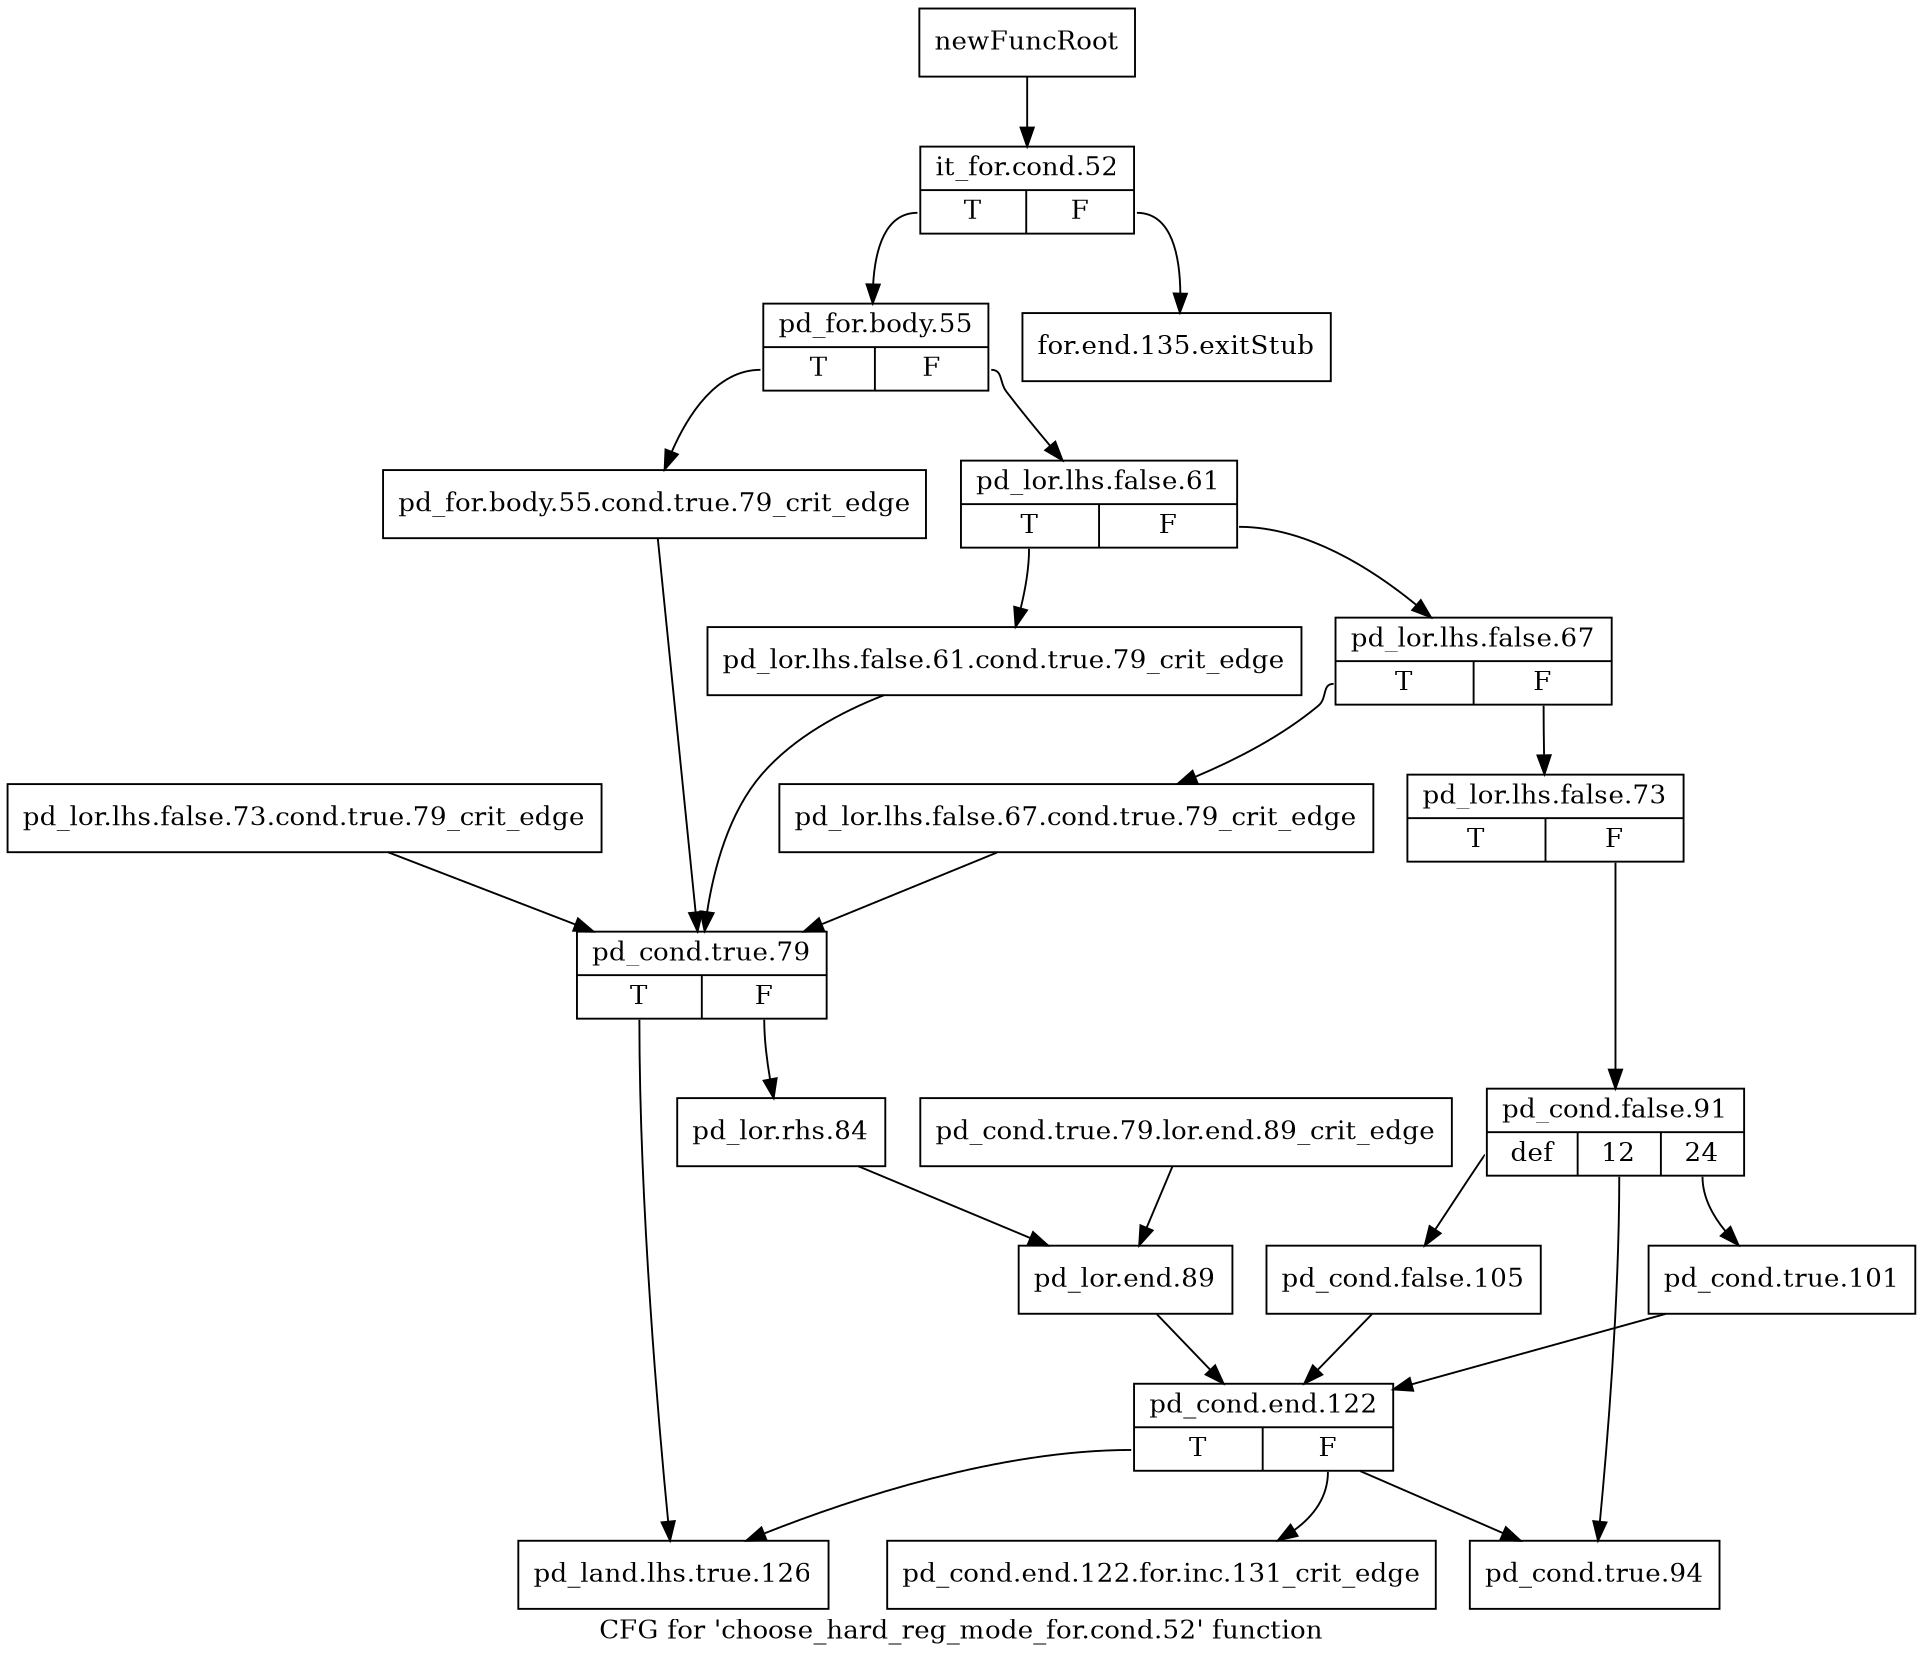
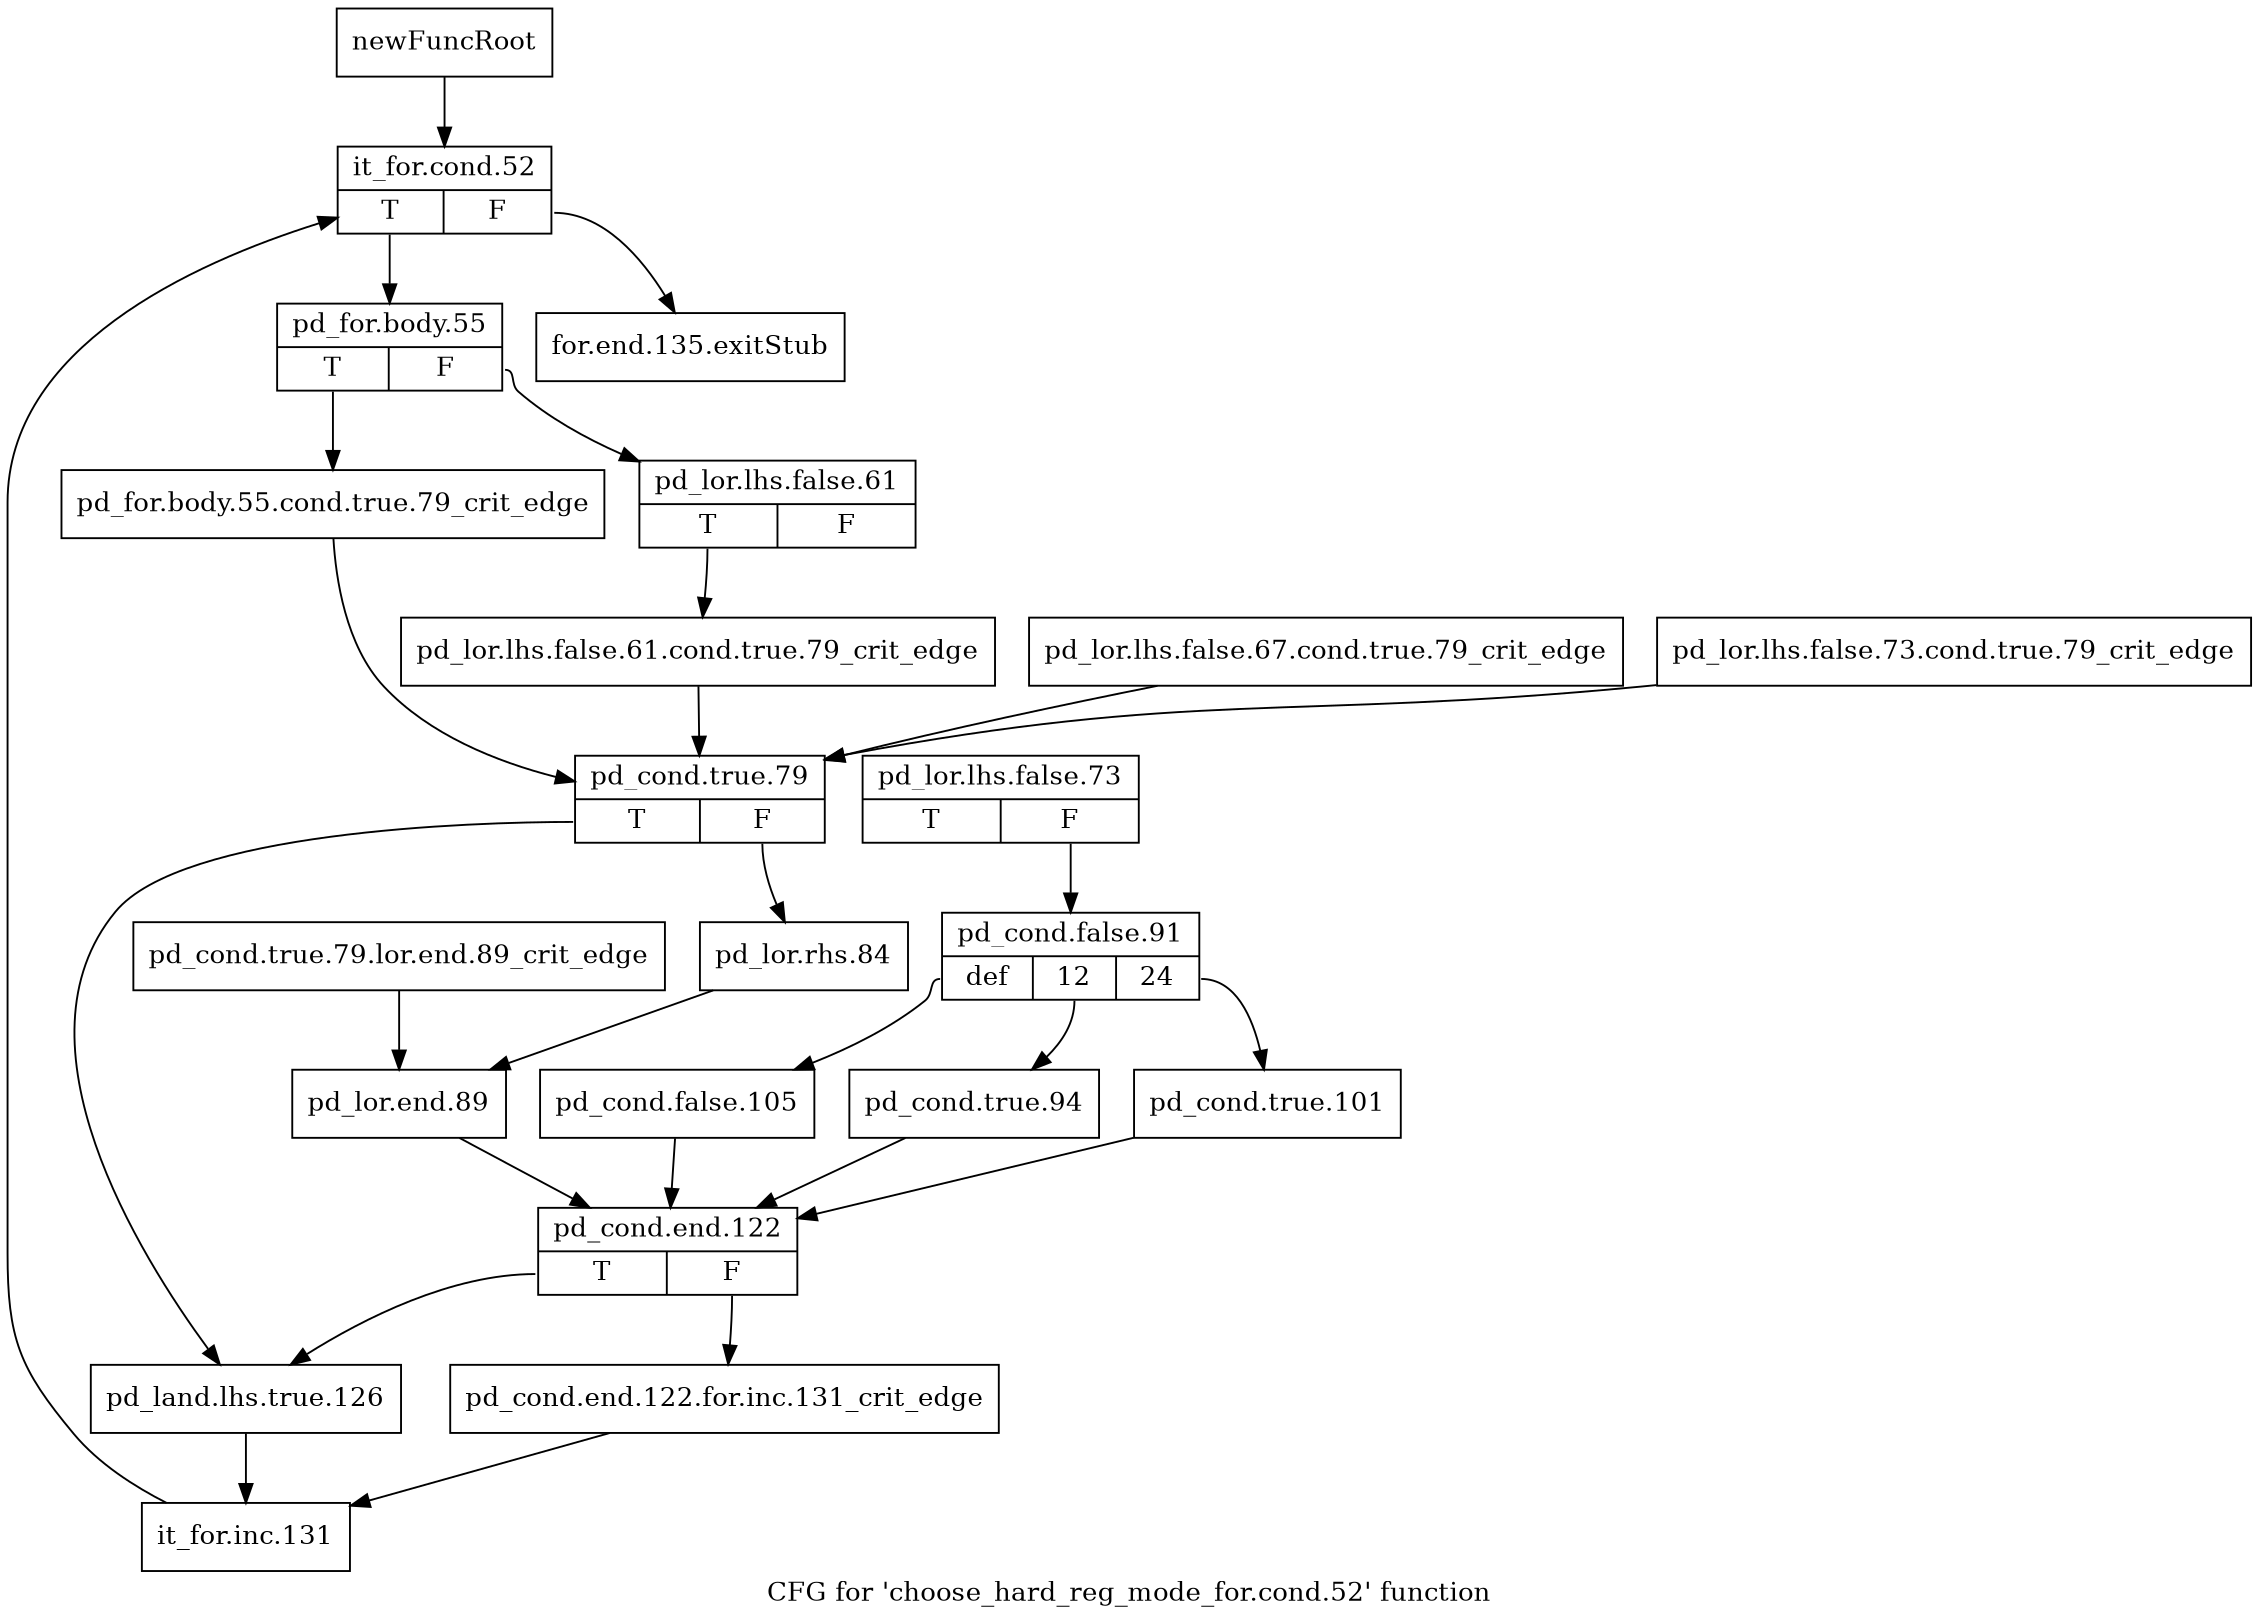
  digraph {
    label="CFG for 'choose_hard_reg_mode_for.cond.52' function"
    node [shape=record]
    n1 [label="{newFuncRoot}"]
    n2 [label="{it_for.cond.52|{<s0>T|<s1>F}}"]
    n3 [label="{for.end.135.exitStub}"]
    n4 [label="{pd_for.body.55|{<s0>T|<s1>F}}"]
    n5 [label="{pd_for.body.55.cond.true.79_crit_edge}"]
    n6 [label="{pd_lor.lhs.false.61|{<s0>T|<s1>F}}"]
    n7 [label="{pd_cond.true.79|{<s0>T|<s1>F}}"]
    n8 [label="{pd_lor.lhs.false.61.cond.true.79_crit_edge}"]
-   n9 [label="{pd_lor.lhs.false.67|{<s0>T|<s1>F}}"]
    n10 [label="{pd_land.lhs.true.126}"]
    n11 [label="{pd_lor.rhs.84}"]
    n12 [label="{pd_lor.lhs.false.67.cond.true.79_crit_edge}"]
    n13 [label="{pd_lor.lhs.false.73|{<s0>T|<s1>F}}"]
    n14 [label="{pd_cond.false.91|{<s0>def|<s1>12|<s2>24}}"]
    n15 [label="{pd_lor.lhs.false.73.cond.true.79_crit_edge}"]
    n16 [label="{pd_cond.false.105}"]
    n17 [label="{pd_cond.true.94}"]
    n18 [label="{pd_cond.true.101}"]
    n19 [label="{pd_cond.end.122|{<s0>T|<s1>F}}"]
    n20 [label="{pd_cond.end.122.for.inc.131_crit_edge}"]
+   n21 [label="{it_for.inc.131}"]
    n22 [label="{pd_cond.true.79.lor.end.89_crit_edge}"]
    n23 [label="{pd_lor.end.89}"]
    n1 -> n2
    n2 -> n3 [tailport=s1]
    n2 -> n4 [tailport=s0]
    n4 -> n5 [tailport=s0]
    n4 -> n6 [tailport=s1]
    n5 -> n7
    n6 -> n8 [tailport=s0]
-   n6 -> n9 [tailport=s1]
    n7 -> n10 [tailport=s0]
    n7 -> n11 [tailport=s1]
    n8 -> n7
-   n9 -> n12 [tailport=s0]
-   n9 -> n13 [tailport=s1]
+   n10 -> n21
    n11 -> n23
    n12 -> n7
    n13 -> n14 [tailport=s1]
    n14 -> n16 [tailport=s0]
    n14 -> n17 [tailport=s1]
    n14 -> n18 [tailport=s2]
    n15 -> n7
    n16 -> n19
-   n19 -> n17
+   n17 -> n19
    n18 -> n19
    n19 -> n10 [tailport=s0]
    n19 -> n20 [tailport=s1]
+   n20 -> n21
+   n21 -> n2
    n22 -> n23
    n23 -> n19
  }
